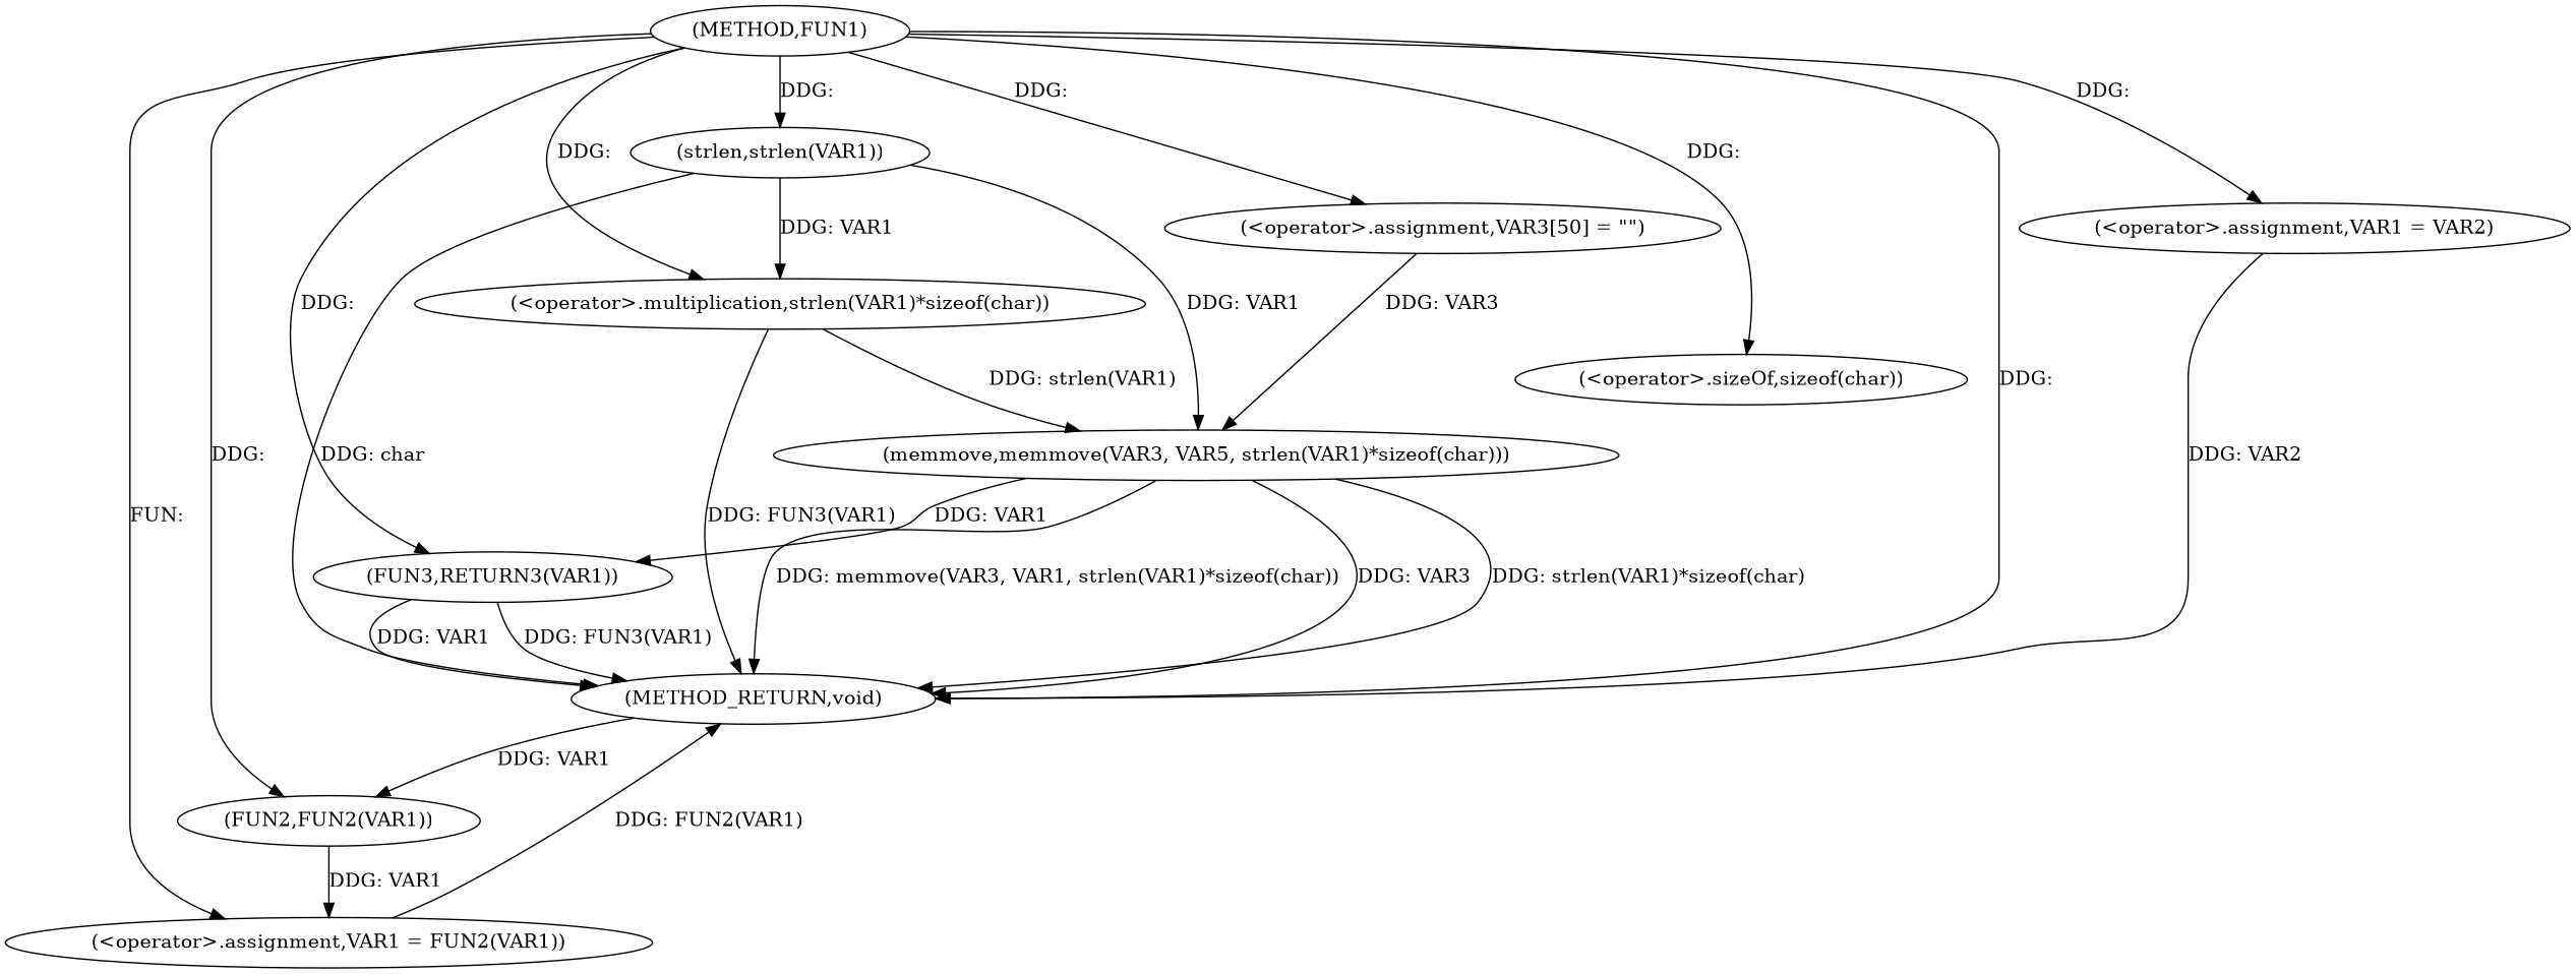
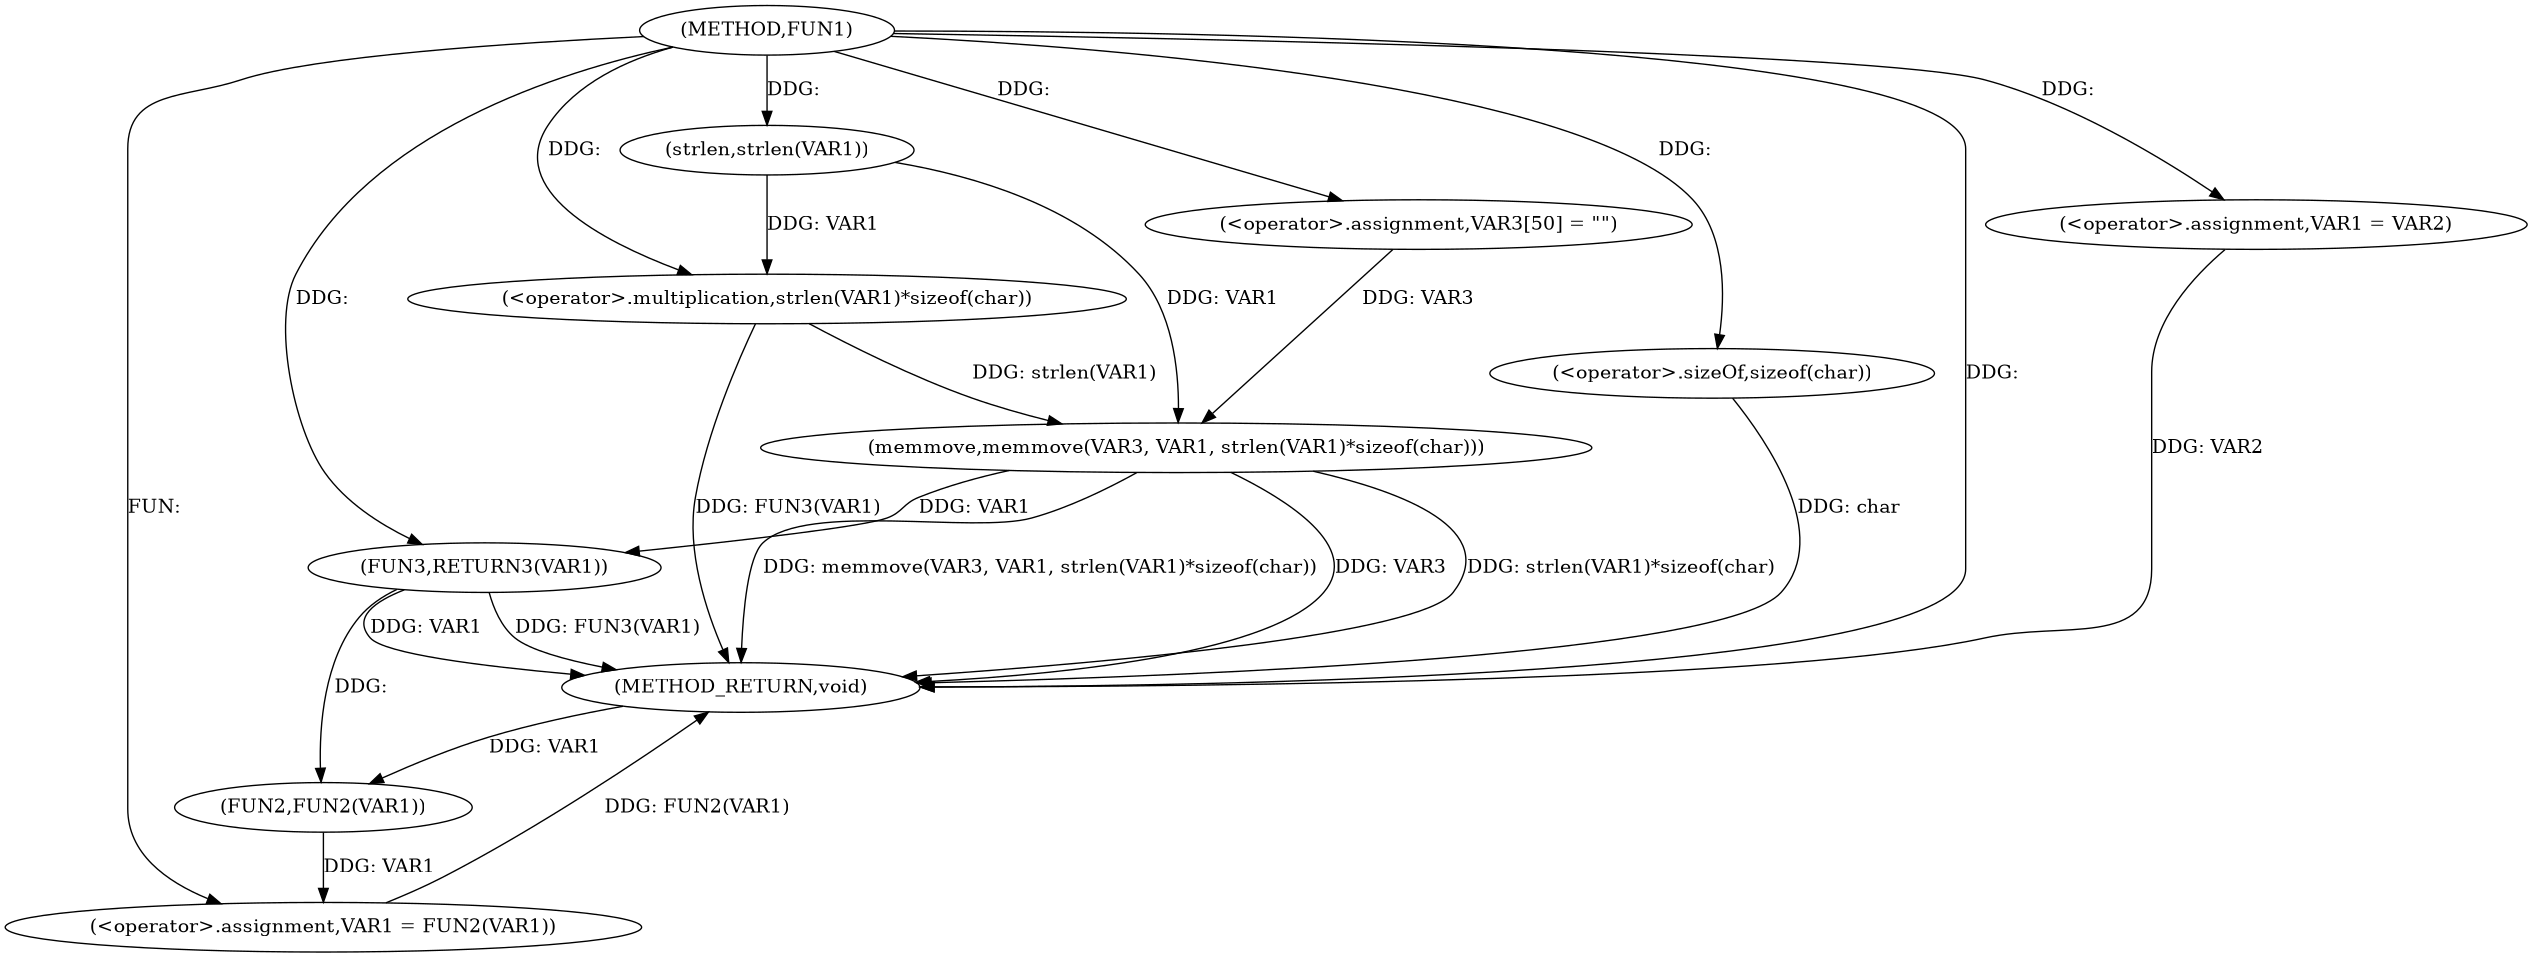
  digraph {
    n1 [label="(METHOD,FUN1)"]
    n2 [label="(<operator>.assignment,VAR1 = VAR2)"]
    n3 [label="(<operator>.assignment,VAR1 = FUN2(VAR1))"]
    n4 [label="(FUN2,FUN2(VAR1))"]
    n5 [label="(<operator>.assignment,VAR3[50] = \"\")"]
    n6 [label="(<operator>.multiplication,strlen(VAR1)*sizeof(char))"]
    n7 [label="(strlen,strlen(VAR1))"]
    n8 [label="(<operator>.sizeOf,sizeof(char))"]
    n9 [label="(FUN3,RETURN3(VAR1))"]
    n10 [label="(METHOD_RETURN,void)"]
-   n11 [label="(memmove,memmove(VAR3, VAR5, strlen(VAR1)*sizeof(char)))"]
+   n11 [label="(memmove,memmove(VAR3, VAR1, strlen(VAR1)*sizeof(char)))"]
    n1 -> n2 [label="DDG: "]
    n1 -> n3 [label="FUN: "]
-   n1 -> n4 [label="DDG: "]
+   n9 -> n4 [label="DDG: "]
    n1 -> n5 [label="DDG: "]
    n1 -> n6 [label="DDG: "]
    n1 -> n7 [label="DDG: "]
    n1 -> n8 [label="DDG: "]
    n1 -> n9 [label="DDG: "]
    n1 -> n10 [label="DDG: "]
    n2 -> n10 [label="DDG: VAR2"]
    n3 -> n10 [label="DDG: FUN2(VAR1)"]
    n4 -> n3 [label="DDG: VAR1"]
    n5 -> n11 [label="DDG: VAR3"]
    n6 -> n10 [label="DDG: FUN3(VAR1)"]
    n6 -> n11 [label="DDG: strlen(VAR1)"]
    n7 -> n6 [label="DDG: VAR1"]
    n7 -> n11 [label="DDG: VAR1"]
-   n7 -> n10 [label="DDG: char"]
+   n8 -> n10 [label="DDG: char"]
    n9 -> n10 [label="DDG: VAR1"]
    n9 -> n10 [label="DDG: FUN3(VAR1)"]
    n10 -> n4 [label="DDG: VAR1"]
    n11 -> n9 [label="DDG: VAR1"]
    n11 -> n10 [label="DDG: VAR3"]
    n11 -> n10 [label="DDG: strlen(VAR1)*sizeof(char)"]
    n11 -> n10 [label="DDG: memmove(VAR3, VAR1, strlen(VAR1)*sizeof(char))"]
  }
